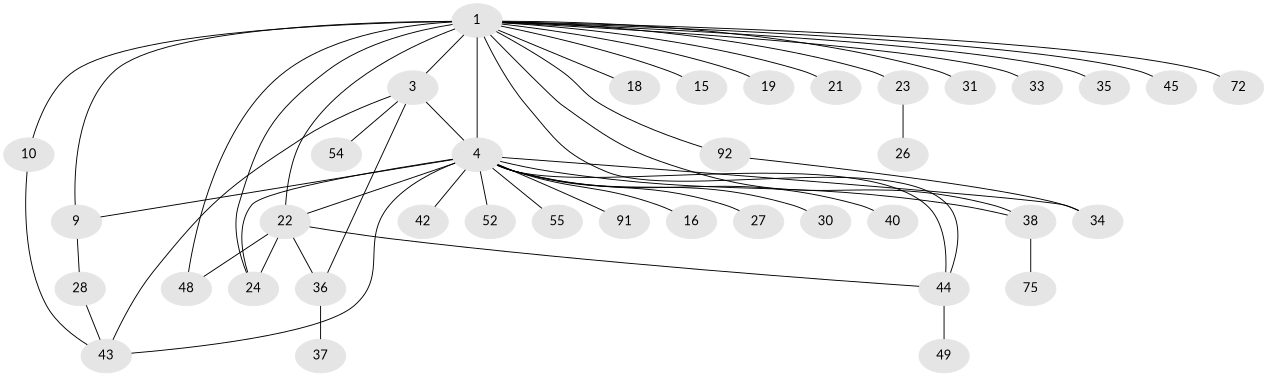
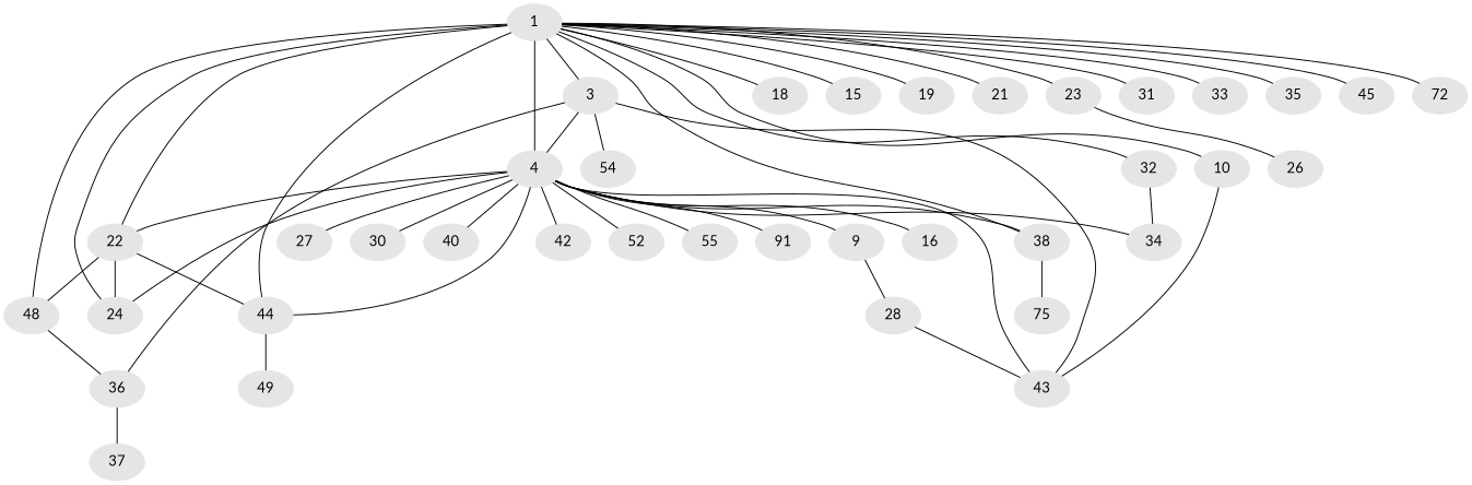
  graph {
    fontname=Lato
    node [color=gray90 fontname=Lato style=filled]
    edge [fontname=Lato]
    1 [super="+2+63"]
    3 [super="+69+8+14"]
    4 [super="+53+11+25+29+78+82+97+64+83+20+46+47+5"]
    9 [super="+12"]
    10
    n6 [label=18 super="+56"]
    15
    19
    21
    22 [super="+61+57+51"]
    23 [super="+80"]
    24
    31
-   32 [label=92]
+   32
    33
    35 [super="+71"]
    38
    44 [super="+67"]
    45
    48
    72
    36 [super="+84"]
    43
    54
    16
    27
    30
    34
    40
    42
    52
    55 [super="+65"]
    91
    28
    26 [super="+95+79"]
    75
    49
    37
    1 -- 3 [weight=2]
    1 -- 4 [weight=10]
-   1 -- 9 [weight=4]
    1 -- 10
    1 -- n6
    1 -- 15
    1 -- 19
    1 -- 21
    1 -- 22 [weight=2]
    1 -- 23
    1 -- 24
    1 -- 31
    1 -- 32
    1 -- 33
    1 -- 35 [weight=2]
    1 -- 38
    1 -- 44 [weight=2]
    1 -- 45
    1 -- 48 [weight=2]
    1 -- 72
    3 -- 4
    3 -- 36
    3 -- 43
    3 -- 54
    4 -- 9 [weight=3]
    4 -- 22 [weight=3]
    4 -- 24
    4 -- 38
    4 -- 44 [weight=2]
    4 -- 43
    4 -- 16
    4 -- 27
    4 -- 30
    4 -- 34 [weight=2]
    4 -- 40
    4 -- 42
    4 -- 52
    4 -- 55
    4 -- 91
    9 -- 28
    10 -- 43
    22 -- 24
    22 -- 44
    22 -- 48
-   22 -- 36
+   48 -- 36
    23 -- 26
    32 -- 34
    38 -- 75
    44 -- 49
    36 -- 37
    28 -- 43
  }
